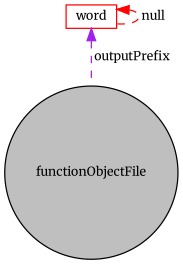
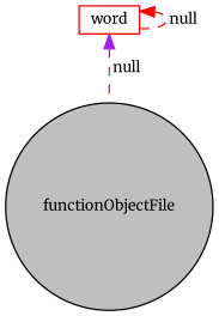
  digraph {
    fontname=Merriweather
    node [fontname=Merriweather fontsize=10]
    edge [dir=back fontname=Merriweather fontsize=10 labelfontname=FreeSans labelfontsize=10 style=dashed]
    n1 [color=black fillcolor=grey75 fontcolor=black height=0.2 label=functionObjectFile shape=circle style=filled width=0.4]
    n2 [color=red height=0.2 label=word shape=box width=0.4]
-   n2 -> n1 [color=purple label=" outputPrefix"]
+   n2 -> n1 [color=purple label=" null"]
    n2 -> n2 [color=red label=" null"]
  }
